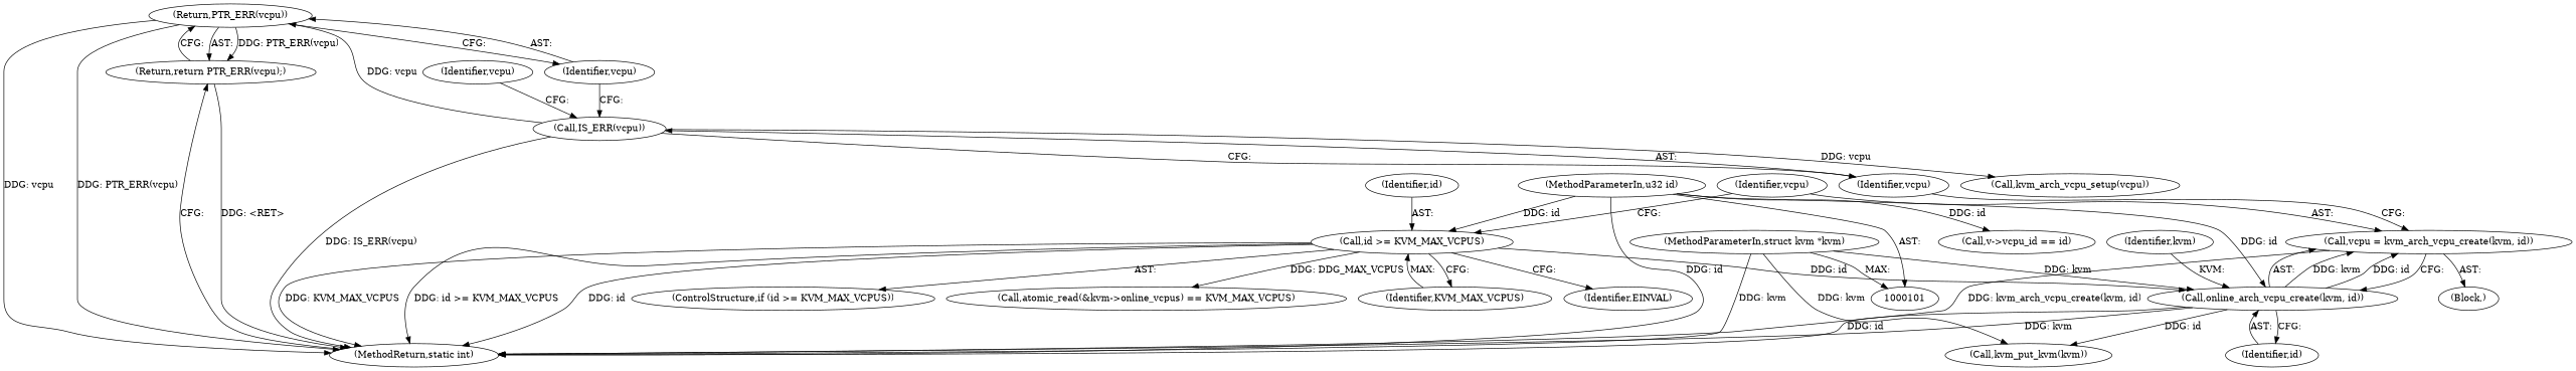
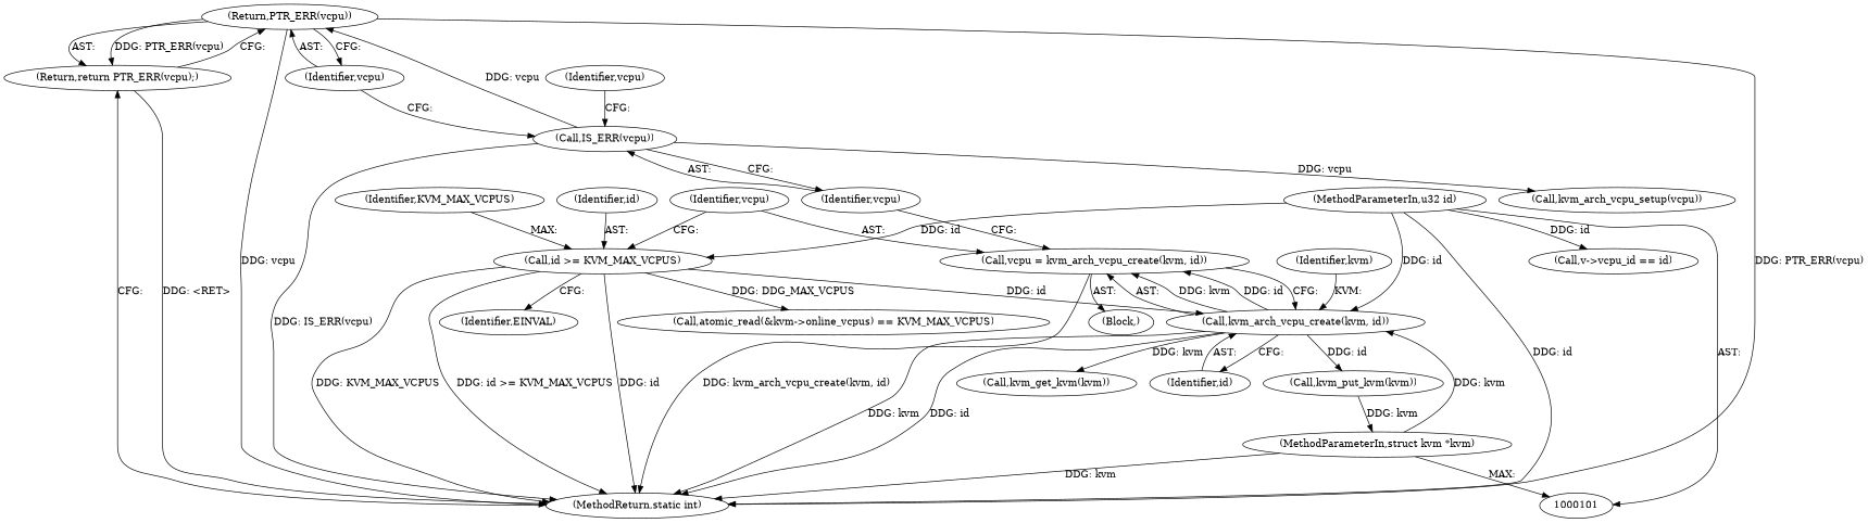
  digraph {
    n1 [label="(Return,PTR_ERR(vcpu))"]
    n2 [label="(Return,return PTR_ERR(vcpu);)"]
    n3 [label="(Identifier,vcpu)"]
    n4 [label="(MethodReturn,static int)"]
    n5 [label="(Call,IS_ERR(vcpu))"]
    n6 [label="(Call,kvm_arch_vcpu_setup(vcpu))"]
    n7 [label="(Identifier,vcpu)"]
    n8 [label="(Call,vcpu = kvm_arch_vcpu_create(kvm, id))"]
-   n9 [label="(Call,online_arch_vcpu_create(kvm, id))"]
+   n9 [label="(Call,kvm_arch_vcpu_create(kvm, id))"]
    n10 [label="(Block,)"]
+   n11 [label="(Call,kvm_get_kvm(kvm))"]
    n12 [label="(Identifier,id)"]
    n13 [label="(Call,kvm_put_kvm(kvm))"]
    n14 [label="(Call,v->vcpu_id == id)"]
    n15 [label="(MethodParameterIn,struct kvm *kvm)"]
    1000101
    n17 [label="(Call,id >= KVM_MAX_VCPUS)"]
-   n18 [label="(ControlStructure,if (id >= KVM_MAX_VCPUS))"]
    n19 [label="(Call,atomic_read(&kvm->online_vcpus) == KVM_MAX_VCPUS)"]
    n20 [label="(Identifier,KVM_MAX_VCPUS)"]
    n21 [label="(Identifier,EINVAL)"]
    n22 [label="(MethodParameterIn,u32 id)"]
    n23 [label="(Identifier,vcpu)"]
    n24 [label="(Identifier,vcpu)"]
    n25 [label="(Identifier,id)"]
    n26 [label="(Identifier,kvm)"]
    n1 -> n2 [label="AST: "]
    n1 -> n2 [label="DDG: PTR_ERR(vcpu)"]
    n1 -> n3 [label="CFG: "]
    n1 -> n4 [label="DDG: vcpu"]
    n1 -> n4 [label="DDG: PTR_ERR(vcpu)"]
    n2 -> n1 [label="CFG: "]
    n2 -> n4 [label="DDG: <RET>"]
    n3 -> n1 [label="AST: "]
    n3 -> n5 [label="CFG: "]
    n4 -> n2 [label="CFG: "]
    n5 -> n1 [label="DDG: vcpu"]
    n5 -> n4 [label="DDG: IS_ERR(vcpu)"]
    n5 -> n6 [label="DDG: vcpu"]
    n5 -> n7 [label="CFG: "]
    n7 -> n5 [label="AST: "]
    n7 -> n8 [label="CFG: "]
    n8 -> n4 [label="DDG: kvm_arch_vcpu_create(kvm, id)"]
    n8 -> n9 [label="CFG: "]
    n8 -> n10 [label="AST: "]
    n9 -> n4 [label="DDG: kvm"]
    n9 -> n4 [label="DDG: id"]
    n9 -> n8 [label="AST: "]
    n9 -> n8 [label="DDG: kvm"]
    n9 -> n8 [label="DDG: id"]
+   n9 -> n11 [label="DDG: kvm"]
    n9 -> n12 [label="CFG: "]
    n9 -> n13 [label="DDG: id"]
    n12 -> n9 [label="AST: "]
    n15 -> n4 [label="DDG: kvm"]
    n15 -> n9 [label="DDG: kvm"]
-   n15 -> n13 [label="DDG: kvm"]
+   n13 -> n15 [label="DDG: kvm"]
    n15 -> 1000101 [label="MAX: "]
    n17 -> n4 [label="DDG: id"]
    n17 -> n4 [label="DDG: KVM_MAX_VCPUS"]
    n17 -> n4 [label="DDG: id >= KVM_MAX_VCPUS"]
    n17 -> n9 [label="DDG: id"]
-   n17 -> n18 [label="AST: "]
    n17 -> n19 [label="DDG: DDG_MAX_VCPUS"]
-   n17 -> n20 [label="CFG: "]
    n17 -> n21 [label="CFG: "]
    n20 -> n17 [label="MAX: "]
    n22 -> n4 [label="DDG: id"]
    n22 -> n9 [label="DDG: id"]
    n22 -> n14 [label="DDG: id"]
    n22 -> 1000101 [label="AST: "]
    n22 -> n17 [label="DDG: id"]
    n23 -> n5 [label="CFG: "]
    n24 -> n8 [label="AST: "]
    n24 -> n17 [label="CFG: "]
    n25 -> n17 [label="AST: "]
    n26 -> n9 [label="KVM: "]
  }
